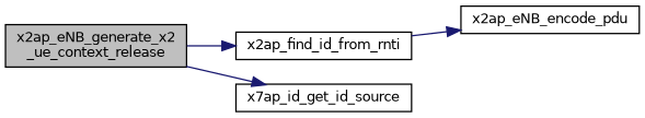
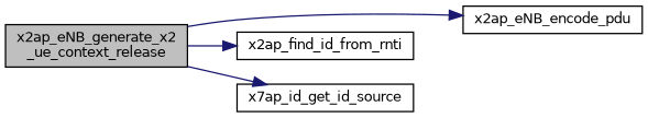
  digraph {
    rankdir=LR
    node [color=black fillcolor=white fontname=Helvetica fontsize=10 shape=record style=filled]
    edge [color=midnightblue fontname=Helvetica fontsize=10 labelfontname=Helvetica labelfontsize=10 style=solid]
    n1 [fillcolor=grey75 fontcolor=black height=0.2 label="x2ap_eNB_generate_x2\l_ue_context_release" width=0.4]
    n2 [height=0.2 label=x2ap_eNB_encode_pdu width=0.4]
    n3 [height=0.2 label=x2ap_find_id_from_rnti width=0.4]
    n4 [height=0.2 label=x7ap_id_get_id_source width=0.4]
-   n3 -> n2
+   n1 -> n2
    n1 -> n3
    n1 -> n4
  }
